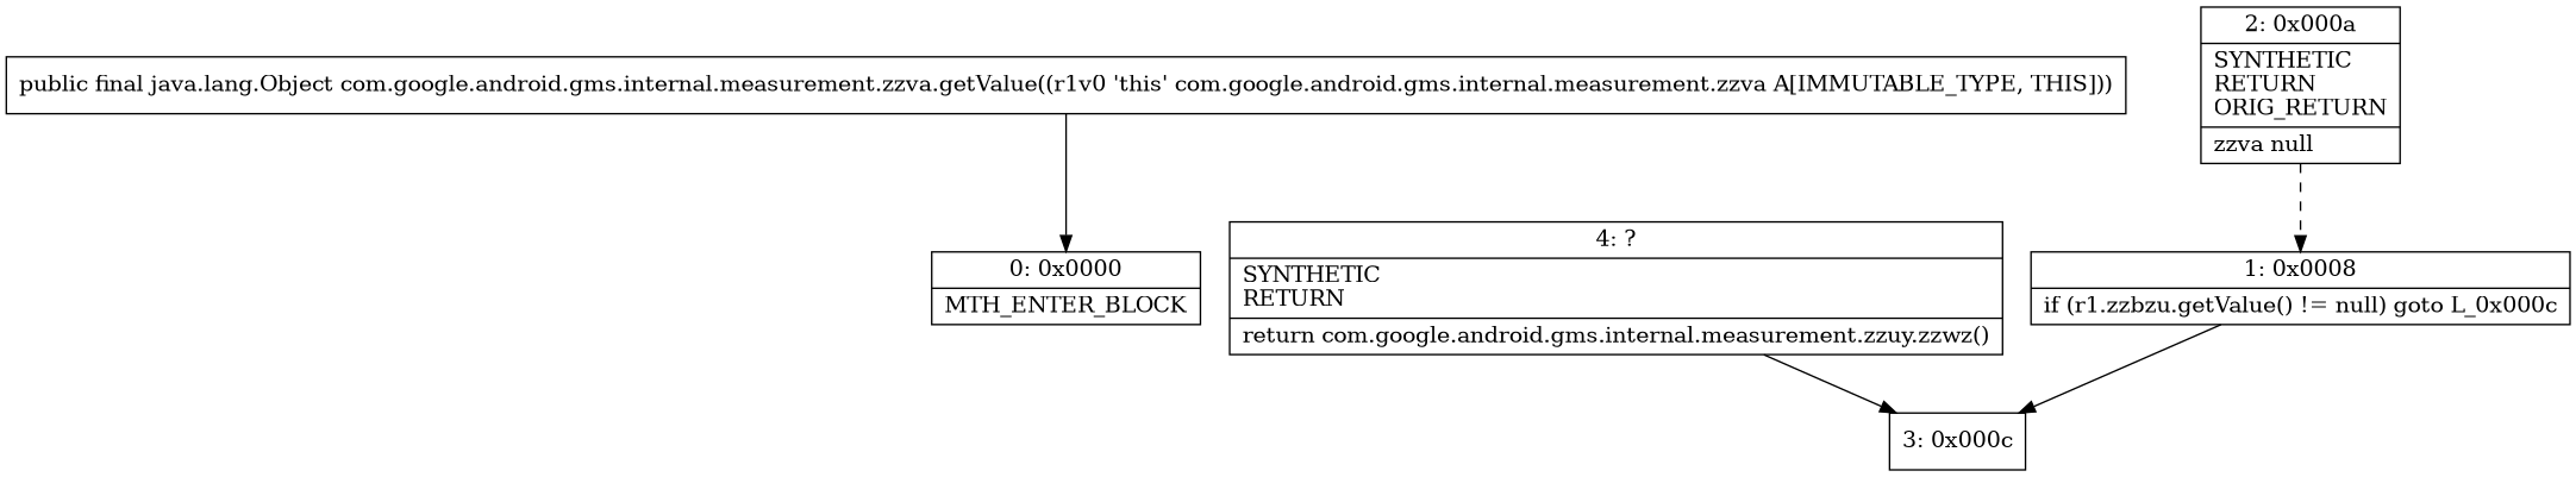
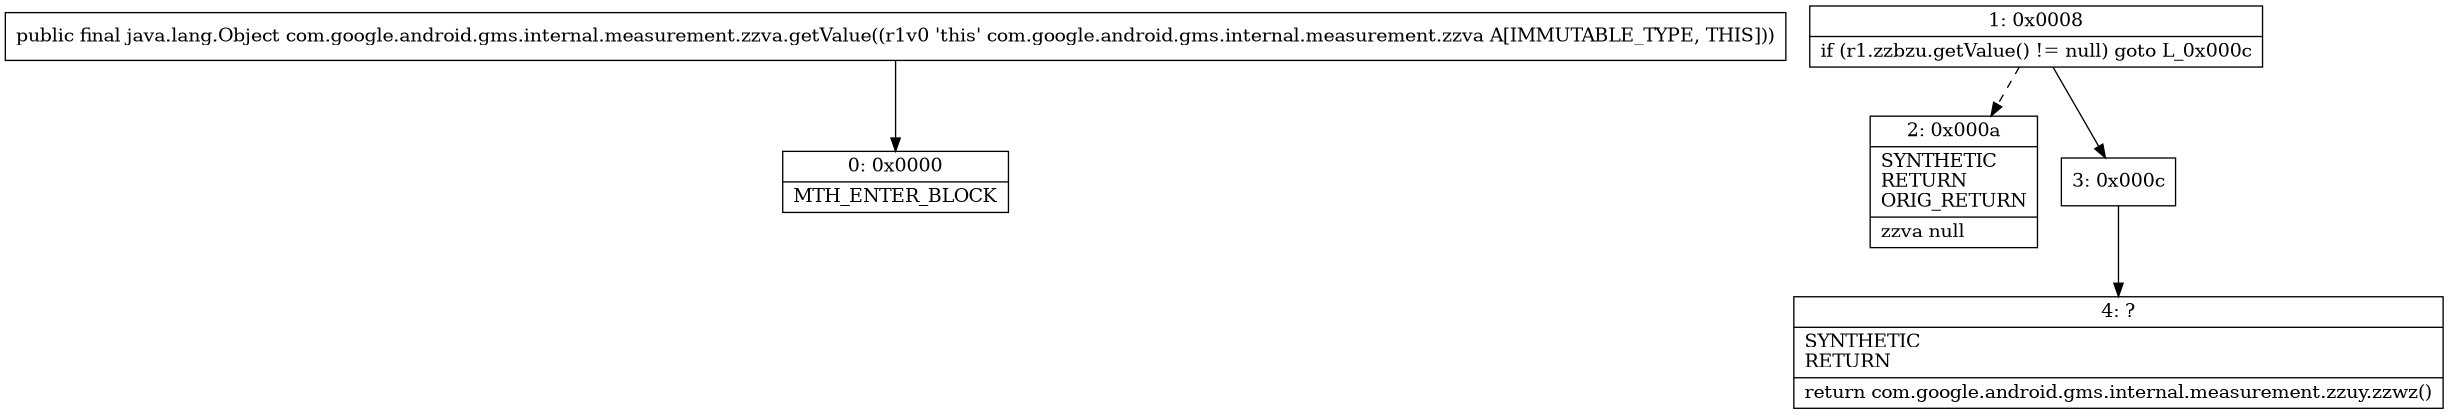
  digraph {
    node [shape=record]
    n1 [label="{0\:\ 0x0000|MTH_ENTER_BLOCK\l}"]
    n2 [label="{1\:\ 0x0008|if (r1.zzbzu.getValue() != null) goto L_0x000c\l}"]
    n3 [label="{2\:\ 0x000a|SYNTHETIC\lRETURN\lORIG_RETURN\l|zzva null\l}"]
    n4 [label="{3\:\ 0x000c}"]
    n5 [label="{4\:\ ?|SYNTHETIC\lRETURN\l|return com.google.android.gms.internal.measurement.zzuy.zzwz()\l}"]
    n6 [label="{public final java.lang.Object com.google.android.gms.internal.measurement.zzva.getValue((r1v0 'this' com.google.android.gms.internal.measurement.zzva A[IMMUTABLE_TYPE, THIS])) }"]
-   n3 -> n2 [style=dashed]
+   n2 -> n3 [style=dashed]
    n2 -> n4
-   n5 -> n4
+   n4 -> n5
    n6 -> n1
  }
